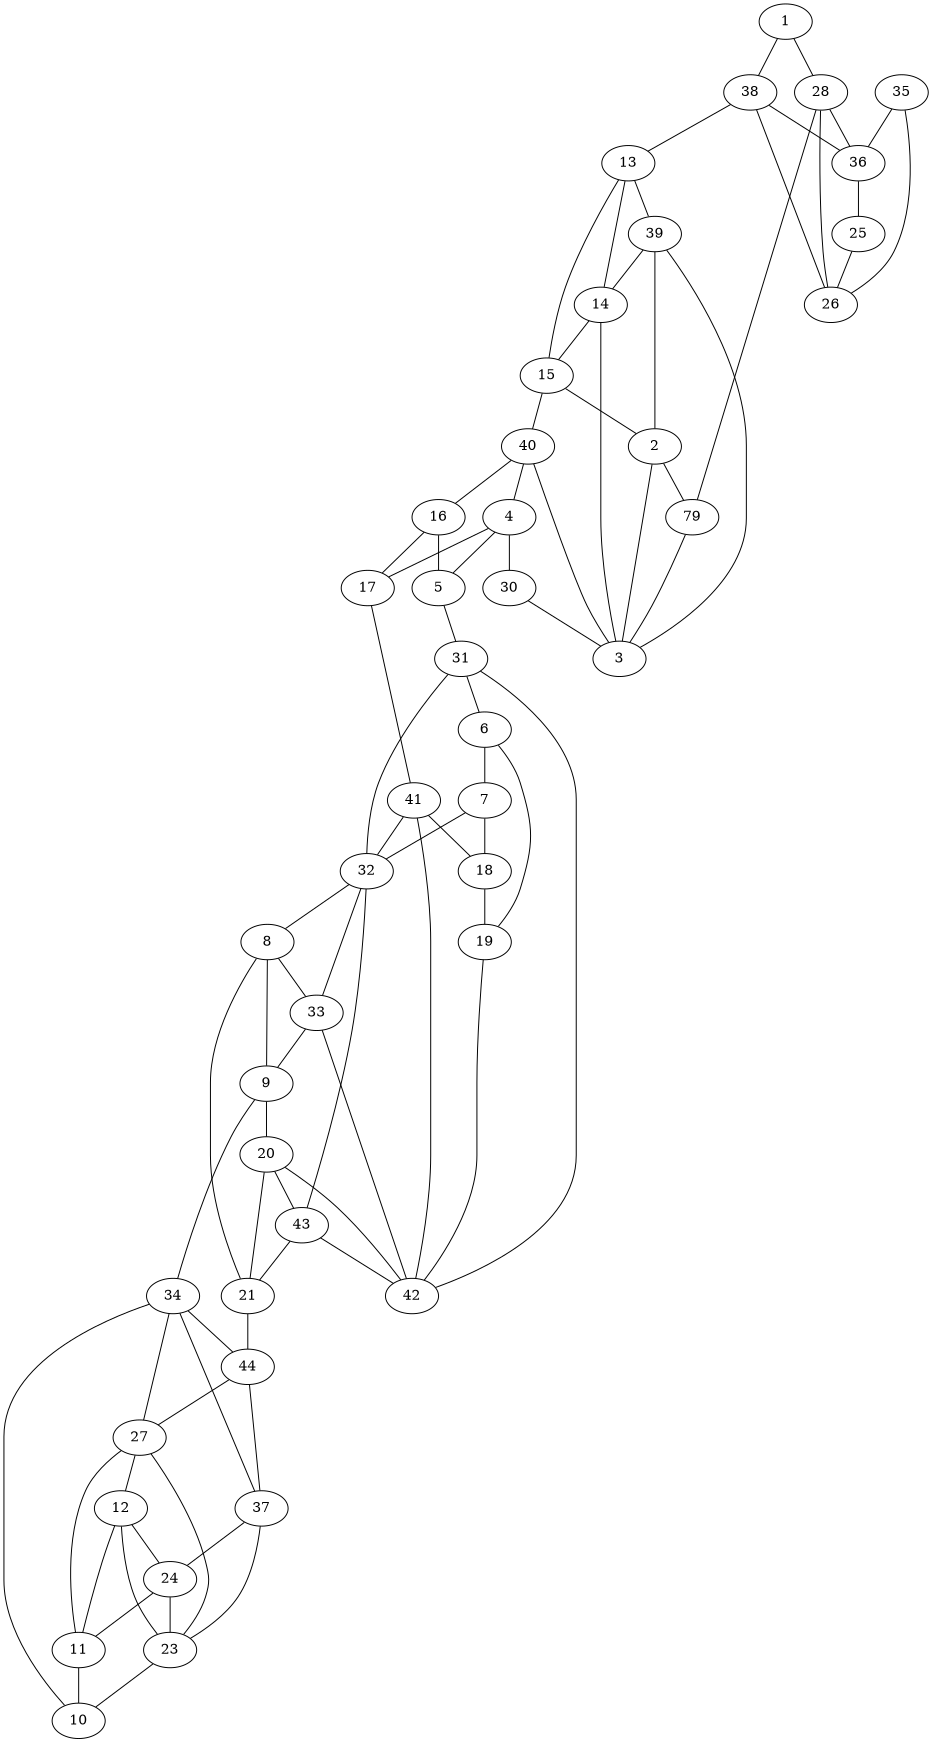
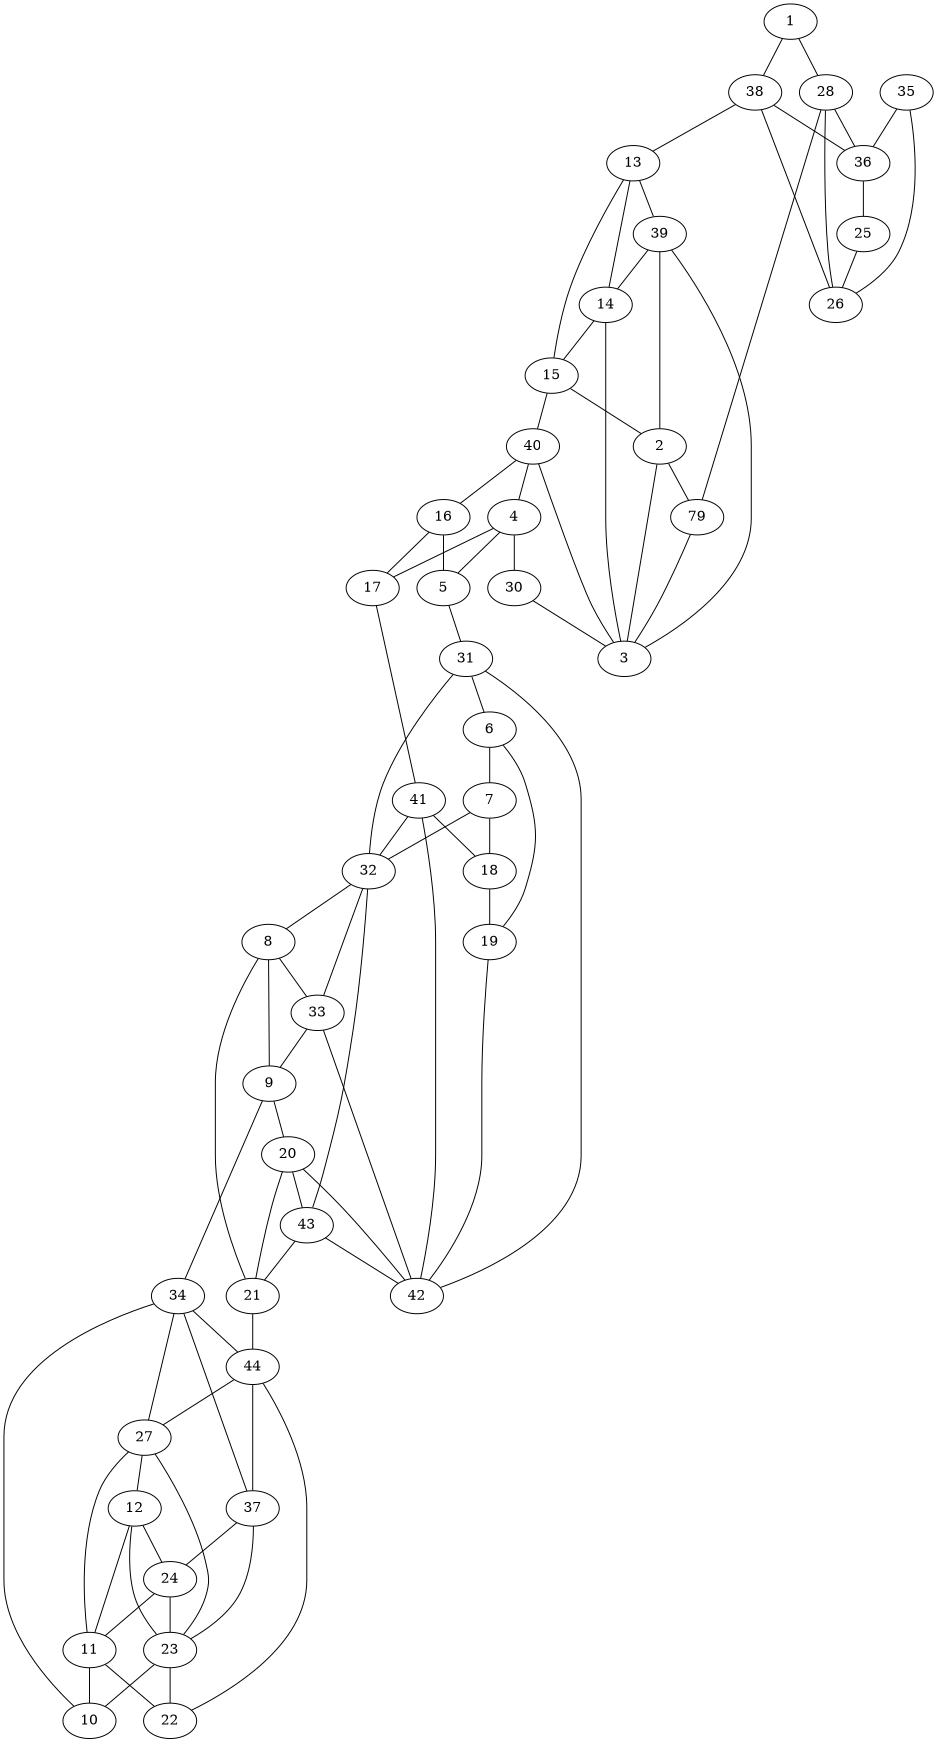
  graph {
    node [aaLength=3 sequence=INSVKAEALAYRE type=0]
    edge [distance0=4.0 frequency=1 type0=2]
    1 [aaLength=13]
    28 [aaLength=6 sequence=KIIVSL type=1]
    38 [aaLength=6 sequence=KIIVSL type=1]
    n4 [aaLength=5 label=79 sequence=ILEWR type=1]
    26 [sequence=LII type=1]
    36 [sequence=LII type=1]
    13 [aaLength=13]
    3 [aaLength=14 sequence=TQSVLTAARVIRDA]
    25 [sequence=VTV type=1]
    14 [sequence=VDH]
    15 [aaLength=14 sequence=TQSVLTAARVIRDA]
    39 [aaLength=5 sequence=ILEWR type=1]
    2 [sequence=VDH]
    4 [sequence=AKE]
    5 [aaLength=14 sequence=TQHYLTLNRAAIDS]
    17 [aaLength=14 sequence=TQHYLTLNRAAIDS]
    30 [aaLength=5 sequence=PLLFT type=1]
    31 [aaLength=5 sequence=MIDLE type=1]
    41 [aaLength=5 sequence=MIDLE type=1]
    6 [sequence=LFT]
    32 [aaLength=8 sequence=YVVMSNHD type=1]
    18 [sequence=LFT]
    42 [aaLength=8 sequence=YVVMSNHD type=1]
    7 [aaLength=14 sequence=DADVKATVDYAHAH]
    8 [aaLength=13 sequence=AEEMVSRLRKMQA]
    19 [aaLength=14 sequence=DADVKATVDYAHAH]
    9 [aaLength=17 sequence=KHDVLTLLTATLEMQQH]
    21 [aaLength=17 sequence=KHDVLTLLTATLEMQQH]
    33 [aaLength=7 sequence=IPKIAVM type=1]
    20 [aaLength=13 sequence=AEEMVSRLRKMQA]
    34 [aaLength=6 sequence=VITMSM type=1]
    44 [aaLength=6 sequence=VITMSM type=1]
    43 [aaLength=7 sequence=IPKIAVM type=1]
    10 [aaLength=5 sequence=VISRL]
    27 [aaLength=4 sequence=ATFG type=1]
    37 [aaLength=4 sequence=ATFG type=1]
+   22 [aaLength=5 sequence=VISRL]
    12 [aaLength=12 sequence=VNDLRSVLMILH]
    23 [aaLength=4 sequence=GEVF]
    24 [aaLength=12 sequence=VNDLRSVLMILH]
    11 [aaLength=4 sequence=GEVF]
    40 [aaLength=5 sequence=PLLFT type=1]
    16 [sequence=AKE]
    35 [sequence=VTV type=1]
    1 -- 28 [distance0=19.86648]
    1 -- 38 [distance0=19.86648 type0=3]
    28 -- n4 [distance0=21.0 type0=4]
    28 -- 26 [distance0=8.0]
    28 -- 36 [distance0=8.0 type0=3]
    38 -- 26 [distance0=8.0]
    38 -- 36 [distance0=8.0 type0=3]
    38 -- 13 [type0=4]
    n4 -- 3 [distance0=23.88849 type0=3]
    36 -- 25 [distance0=5.0]
    13 -- 14 [distance0=26.30975]
    13 -- 15 [distance0=31.32681 type0=3]
    13 -- 39 [type0=4]
    25 -- 26 [distance0=5.0 distance1=2.0 frequency=2 type1=4]
    14 -- 3 [distance0=20.48417]
    14 -- 15 [distance0=14.55078 distance1=6.0 frequency=2 type0=1 type1=4]
    15 -- 2 [distance0=24.09607 type0=3]
    15 -- 40 [type0=4]
    39 -- 3 [distance0=23.88849 type0=3]
    39 -- 14 [distance0=0.0 type0=5]
    39 -- 2 [distance0=18.95211]
    2 -- n4 [distance0=18.95211]
    2 -- 3 [distance0=14.09237 distance1=6.0 frequency=2 type0=1 type1=4]
    4 -- 5 [distance0=15.90227 distance1=7.0 frequency=2 type0=1 type1=4]
    4 -- 17 [distance0=24.67413]
    4 -- 30 [distance0=26.49999 type0=3]
    5 -- 31 [type0=4]
    17 -- 41 [type0=4]
    30 -- 3 [distance0=26.43218]
    31 -- 6 [distance0=0.0 type0=5]
    31 -- 32 [distance0=25.0]
    41 -- 32 [distance0=25.0]
    41 -- 18 [distance0=0.0 type0=5]
    41 -- 42 [distance0=25.0 type0=3]
    6 -- 7 [distance0=10.70615 distance1=1.0 frequency=2 type0=1 type1=4]
    32 -- 8 [distance0=6.0 type0=4]
    18 -- 19 [distance0=11.21007 distance1=1.0 frequency=2 type0=3 type1=4]
    42 -- 31 [distance0=25.0]
    42 -- 20 [distance0=6.0 type0=4]
    7 -- 32 [distance0=2.0 type0=4]
    7 -- 18 [distance0=4.919808 type0=1]
    8 -- 9 [distance0=27.33985]
    8 -- 21 [distance0=27.57686 type0=3]
    8 -- 33 [type0=4]
    19 -- 6 [distance0=11.07943]
    19 -- 42 [distance0=2.0 type0=4]
    9 -- 20 [distance0=27.18777]
    9 -- 34 [distance0=5.0 type0=4]
    21 -- 44 [distance0=5.0 type0=4]
    33 -- 32 [distance0=31.0]
    33 -- 42 [distance0=31.0 type0=3]
    33 -- 9 [distance0=3.0 type0=4]
    20 -- 21 [distance0=27.14087]
    20 -- 43 [type0=4]
    34 -- 44 [distance0=0.0 type0=1]
    34 -- 10 [type0=4]
    34 -- 27 [distance0=23.0]
    34 -- 37 [distance0=23.0 type0=3]
    44 -- 27 [distance0=23.0]
    44 -- 37 [distance0=23.0 type0=3]
+   44 -- 22 [type0=4]
    43 -- 32 [distance0=31.0]
    43 -- 42 [distance0=31.0 type0=3]
    43 -- 21 [distance0=3.0 type0=4]
    27 -- 12 [distance0=12.0 type0=4]
    27 -- 23 [distance0=22.26095]
    37 -- 23 [distance0=22.26095]
    37 -- 24 [distance0=12.0 type0=4]
    12 -- 23 [distance0=27.36265 type0=3]
    12 -- 24 [distance0=4.020171 type0=1]
    12 -- 11 [distance0=26.60616]
    23 -- 10 [distance0=9.142591 type0=1]
+   23 -- 22 [distance0=11.60659]
    24 -- 23 [distance0=26.46529]
    24 -- 11 [distance0=28.01022 type0=3]
    11 -- 10 [distance0=11.61158]
    11 -- 27 [distance0=3.0 type0=4]
+   11 -- 22 [distance0=8.644546 type0=1]
    40 -- 3 [distance0=26.43218]
    40 -- 4 [distance0=26.49999 type0=3]
    40 -- 16 [distance0=3.0 type0=4]
    16 -- 5 [distance0=21.47054]
    16 -- 17 [distance0=16.69478 distance1=7.0 frequency=2 type0=1 type1=4]
    35 -- 26 [distance0=5.0]
    35 -- 36 [distance0=5.0 distance1=2.0 frequency=2 type0=3 type1=4]
  }
